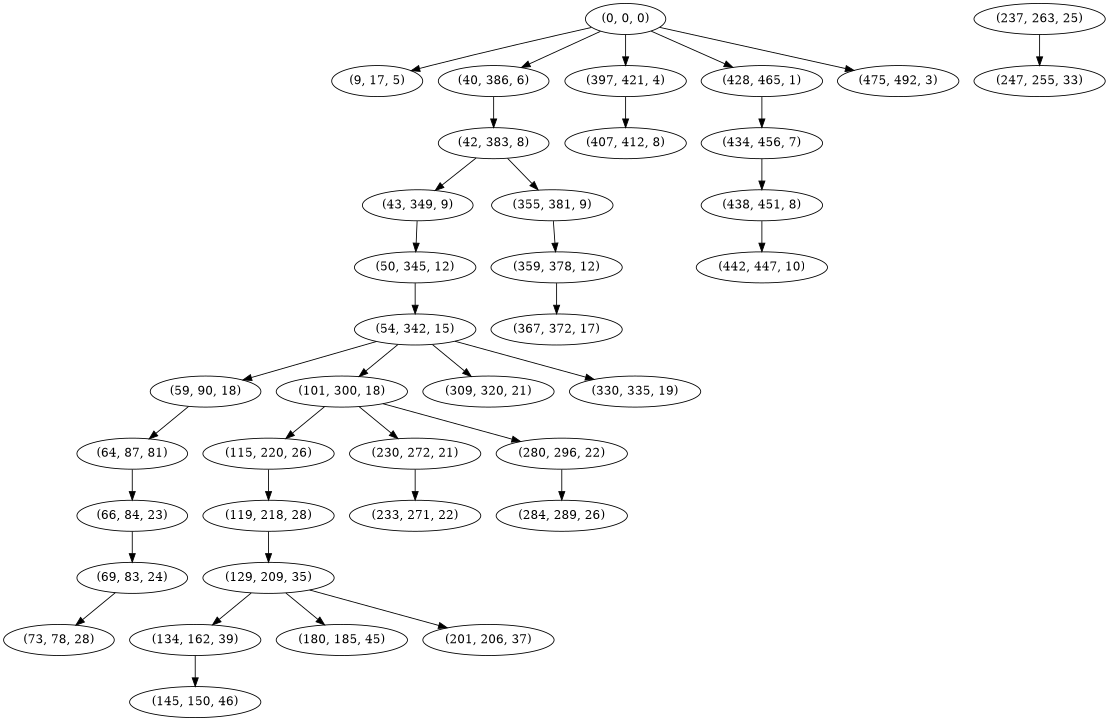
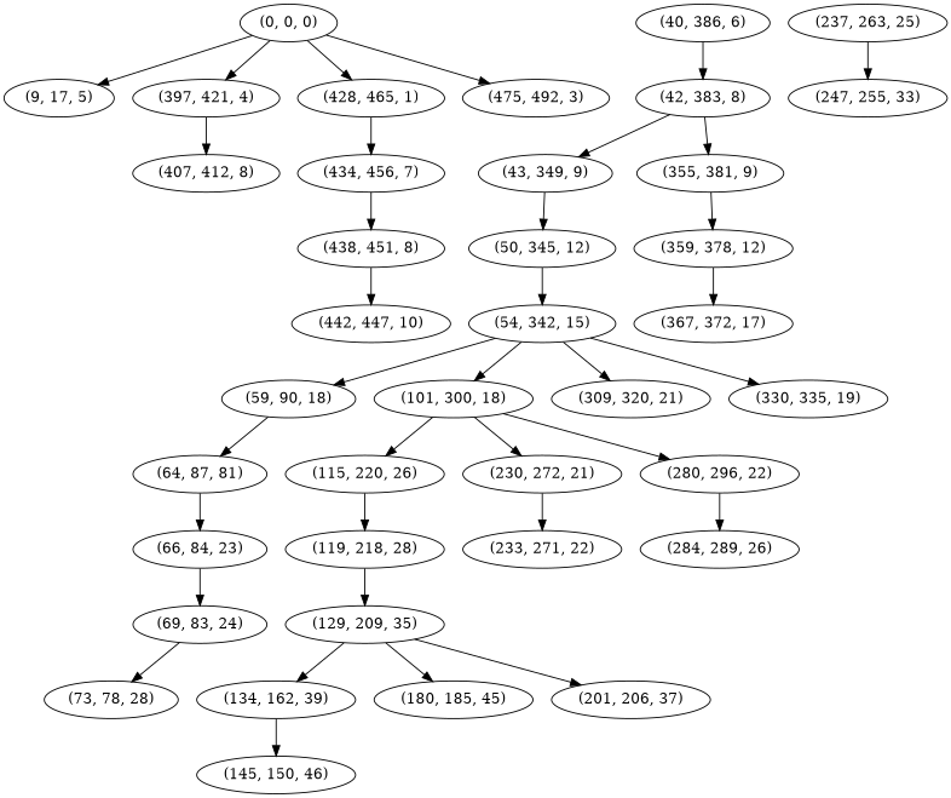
  digraph {
    "(0, 0, 0)"
    "(9, 17, 5)"
    "(40, 386, 6)"
    "(397, 421, 4)"
    "(428, 465, 1)"
    "(475, 492, 3)"
    "(42, 383, 8)"
    "(407, 412, 8)"
    "(434, 456, 7)"
    "(43, 349, 9)"
    "(355, 381, 9)"
    "(50, 345, 12)"
    "(359, 378, 12)"
    "(54, 342, 15)"
    "(59, 90, 18)"
    "(101, 300, 18)"
    "(309, 320, 21)"
    "(330, 335, 19)"
    n19 [label="(64, 87, 81)"]
    "(115, 220, 26)"
    "(230, 272, 21)"
    "(280, 296, 22)"
    "(66, 84, 23)"
    "(69, 83, 24)"
    "(73, 78, 28)"
    "(119, 218, 28)"
    "(233, 271, 22)"
    "(284, 289, 26)"
    "(129, 209, 35)"
    "(134, 162, 39)"
    "(180, 185, 45)"
    "(201, 206, 37)"
    "(145, 150, 46)"
    "(237, 263, 25)"
    "(247, 255, 33)"
    "(367, 372, 17)"
    "(438, 451, 8)"
    "(442, 447, 10)"
    "(0, 0, 0)" -> "(9, 17, 5)"
-   "(0, 0, 0)" -> "(40, 386, 6)"
    "(0, 0, 0)" -> "(397, 421, 4)"
    "(0, 0, 0)" -> "(428, 465, 1)"
    "(0, 0, 0)" -> "(475, 492, 3)"
    "(40, 386, 6)" -> "(42, 383, 8)"
    "(397, 421, 4)" -> "(407, 412, 8)"
    "(428, 465, 1)" -> "(434, 456, 7)"
    "(42, 383, 8)" -> "(43, 349, 9)"
    "(42, 383, 8)" -> "(355, 381, 9)"
    "(434, 456, 7)" -> "(438, 451, 8)"
    "(43, 349, 9)" -> "(50, 345, 12)"
    "(355, 381, 9)" -> "(359, 378, 12)"
    "(50, 345, 12)" -> "(54, 342, 15)"
    "(359, 378, 12)" -> "(367, 372, 17)"
    "(54, 342, 15)" -> "(59, 90, 18)"
    "(54, 342, 15)" -> "(101, 300, 18)"
    "(54, 342, 15)" -> "(309, 320, 21)"
    "(54, 342, 15)" -> "(330, 335, 19)"
    "(59, 90, 18)" -> n19
    "(101, 300, 18)" -> "(115, 220, 26)"
    "(101, 300, 18)" -> "(230, 272, 21)"
    "(101, 300, 18)" -> "(280, 296, 22)"
    n19 -> "(66, 84, 23)"
    "(115, 220, 26)" -> "(119, 218, 28)"
    "(230, 272, 21)" -> "(233, 271, 22)"
    "(280, 296, 22)" -> "(284, 289, 26)"
    "(66, 84, 23)" -> "(69, 83, 24)"
    "(69, 83, 24)" -> "(73, 78, 28)"
    "(119, 218, 28)" -> "(129, 209, 35)"
    "(129, 209, 35)" -> "(134, 162, 39)"
    "(129, 209, 35)" -> "(180, 185, 45)"
    "(129, 209, 35)" -> "(201, 206, 37)"
    "(134, 162, 39)" -> "(145, 150, 46)"
    "(237, 263, 25)" -> "(247, 255, 33)"
    "(438, 451, 8)" -> "(442, 447, 10)"
  }
